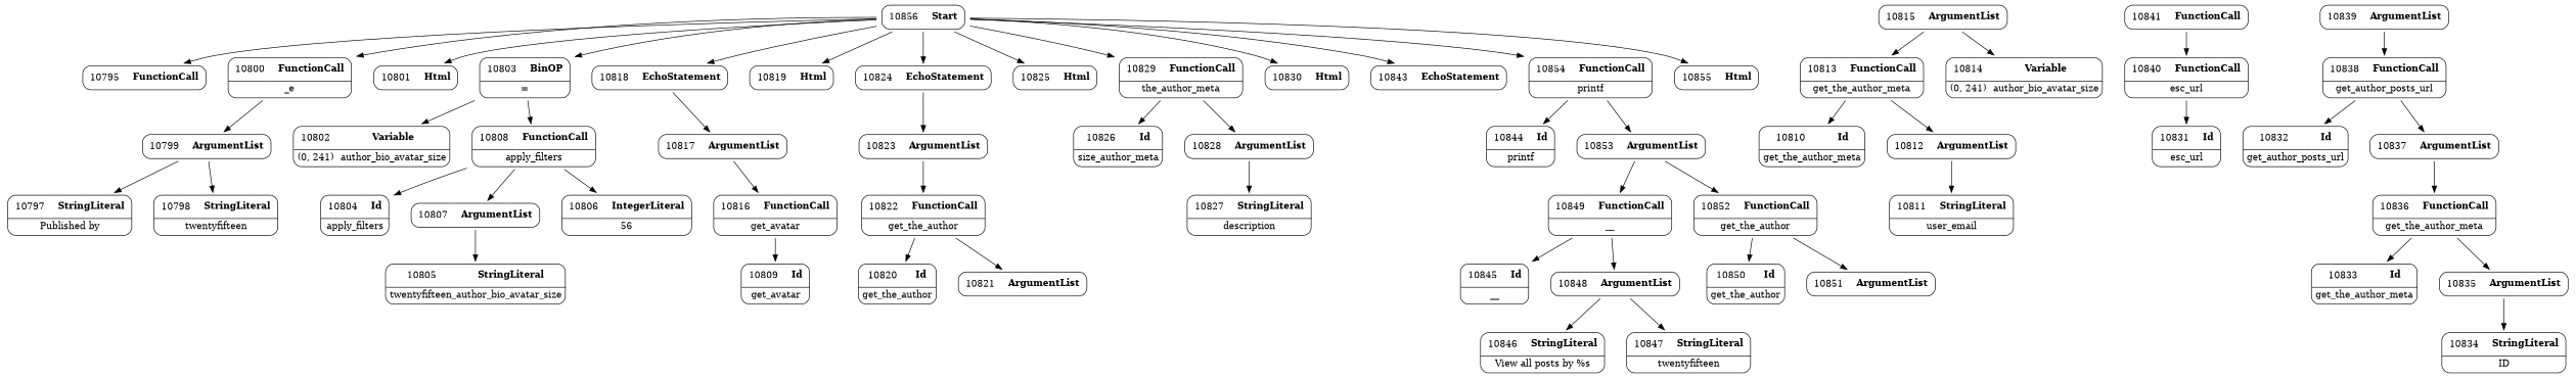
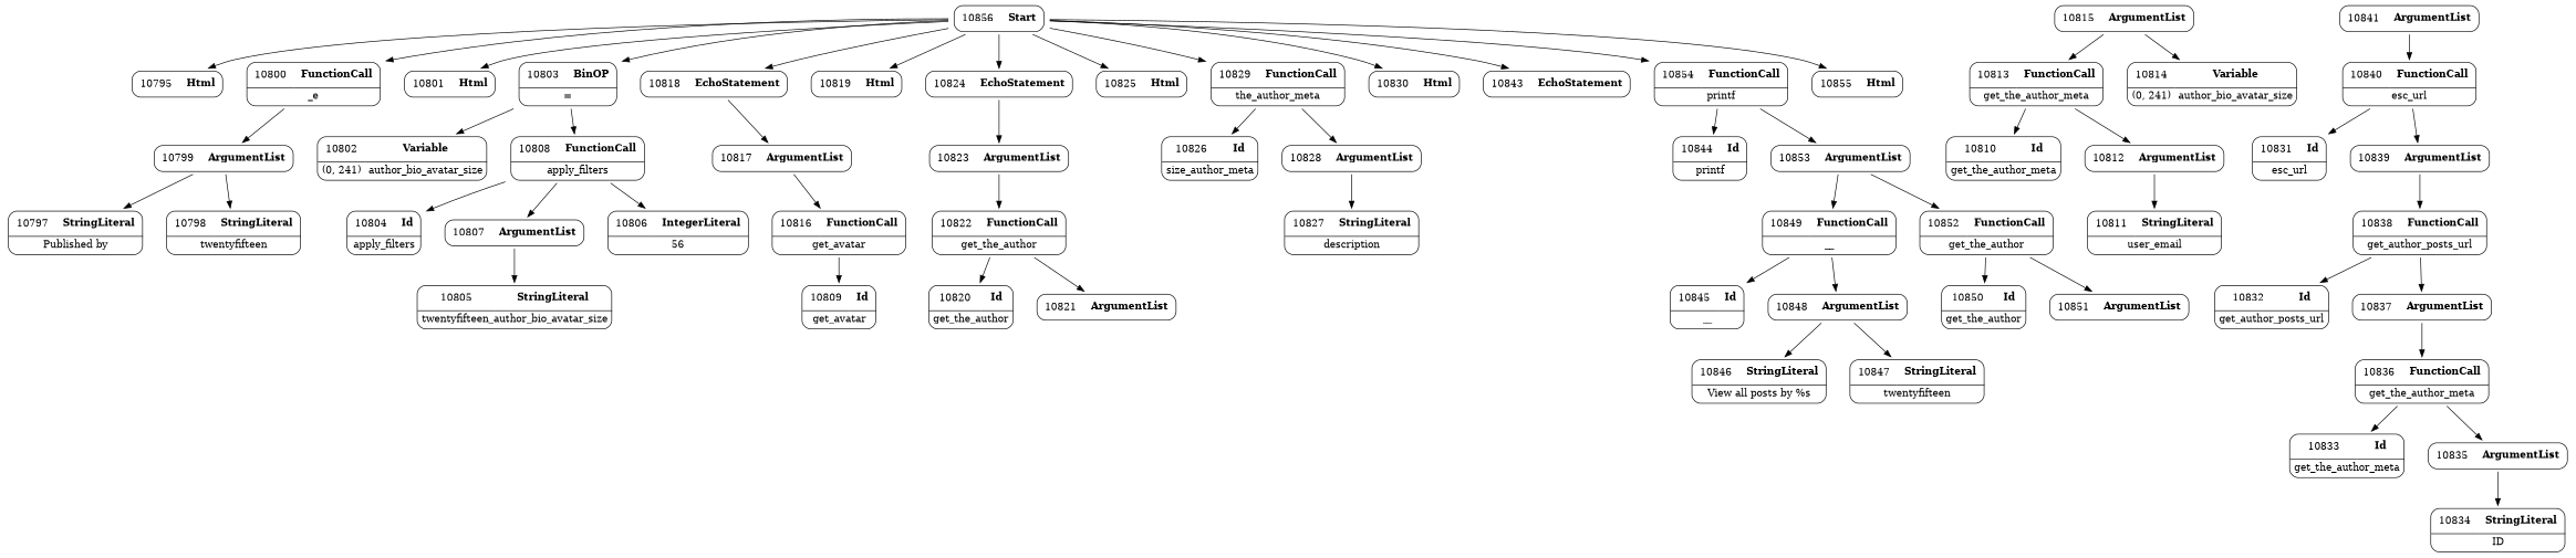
  digraph {
    node [shape=none]
    edge [weight=2]
-   n1 [label=<<TABLE border='1' cellspacing='0' cellpadding='10' style='rounded' ><TR><TD border='0'>10795</TD><TD border='0'><B>FunctionCall</B></TD></TR></TABLE>>]
+   n1 [label=<<TABLE border='1' cellspacing='0' cellpadding='10' style='rounded' ><TR><TD border='0'>10795</TD><TD border='0'><B>Html</B></TD></TR></TABLE>>]
    n2 [label=<<TABLE border='1' cellspacing='0' cellpadding='10' style='rounded' ><TR><TD border='0'>10797</TD><TD border='0'><B>StringLiteral</B></TD></TR><HR/><TR><TD border='0' cellpadding='5' colspan='2'>Published by</TD></TR></TABLE>>]
    n3 [label=<<TABLE border='1' cellspacing='0' cellpadding='10' style='rounded' ><TR><TD border='0'>10798</TD><TD border='0'><B>StringLiteral</B></TD></TR><HR/><TR><TD border='0' cellpadding='5' colspan='2'>twentyfifteen</TD></TR></TABLE>>]
    n4 [label=<<TABLE border='1' cellspacing='0' cellpadding='10' style='rounded' ><TR><TD border='0'>10799</TD><TD border='0'><B>ArgumentList</B></TD></TR></TABLE>>]
    n5 [label=<<TABLE border='1' cellspacing='0' cellpadding='10' style='rounded' ><TR><TD border='0'>10800</TD><TD border='0'><B>FunctionCall</B></TD></TR><HR/><TR><TD border='0' cellpadding='5' colspan='2'>_e</TD></TR></TABLE>>]
    n6 [label=<<TABLE border='1' cellspacing='0' cellpadding='10' style='rounded' ><TR><TD border='0'>10801</TD><TD border='0'><B>Html</B></TD></TR></TABLE>>]
    n7 [label=<<TABLE border='1' cellspacing='0' cellpadding='10' style='rounded' ><TR><TD border='0'>10802</TD><TD border='0'><B>Variable</B></TD></TR><HR/><TR><TD border='0' cellpadding='5'>(0, 241)</TD><TD border='0' cellpadding='5'>author_bio_avatar_size</TD></TR></TABLE>>]
    n8 [label=<<TABLE border='1' cellspacing='0' cellpadding='10' style='rounded' ><TR><TD border='0'>10803</TD><TD border='0'><B>BinOP</B></TD></TR><HR/><TR><TD border='0' cellpadding='5' colspan='2'>=</TD></TR></TABLE>>]
    n9 [label=<<TABLE border='1' cellspacing='0' cellpadding='10' style='rounded' ><TR><TD border='0'>10808</TD><TD border='0'><B>FunctionCall</B></TD></TR><HR/><TR><TD border='0' cellpadding='5' colspan='2'>apply_filters</TD></TR></TABLE>>]
    n10 [label=<<TABLE border='1' cellspacing='0' cellpadding='10' style='rounded' ><TR><TD border='0'>10804</TD><TD border='0'><B>Id</B></TD></TR><HR/><TR><TD border='0' cellpadding='5' colspan='2'>apply_filters</TD></TR></TABLE>>]
    n11 [label=<<TABLE border='1' cellspacing='0' cellpadding='10' style='rounded' ><TR><TD border='0'>10807</TD><TD border='0'><B>ArgumentList</B></TD></TR></TABLE>>]
    n12 [label=<<TABLE border='1' cellspacing='0' cellpadding='10' style='rounded' ><TR><TD border='0'>10806</TD><TD border='0'><B>IntegerLiteral</B></TD></TR><HR/><TR><TD border='0' cellpadding='5' colspan='2'>56</TD></TR></TABLE>>]
    n13 [label=<<TABLE border='1' cellspacing='0' cellpadding='10' style='rounded' ><TR><TD border='0'>10805</TD><TD border='0'><B>StringLiteral</B></TD></TR><HR/><TR><TD border='0' cellpadding='5' colspan='2'>twentyfifteen_author_bio_avatar_size</TD></TR></TABLE>>]
    n14 [label=<<TABLE border='1' cellspacing='0' cellpadding='10' style='rounded' ><TR><TD border='0'>10809</TD><TD border='0'><B>Id</B></TD></TR><HR/><TR><TD border='0' cellpadding='5' colspan='2'>get_avatar</TD></TR></TABLE>>]
    n15 [label=<<TABLE border='1' cellspacing='0' cellpadding='10' style='rounded' ><TR><TD border='0'>10810</TD><TD border='0'><B>Id</B></TD></TR><HR/><TR><TD border='0' cellpadding='5' colspan='2'>get_the_author_meta</TD></TR></TABLE>>]
    n16 [label=<<TABLE border='1' cellspacing='0' cellpadding='10' style='rounded' ><TR><TD border='0'>10811</TD><TD border='0'><B>StringLiteral</B></TD></TR><HR/><TR><TD border='0' cellpadding='5' colspan='2'>user_email</TD></TR></TABLE>>]
    n17 [label=<<TABLE border='1' cellspacing='0' cellpadding='10' style='rounded' ><TR><TD border='0'>10812</TD><TD border='0'><B>ArgumentList</B></TD></TR></TABLE>>]
    n18 [label=<<TABLE border='1' cellspacing='0' cellpadding='10' style='rounded' ><TR><TD border='0'>10813</TD><TD border='0'><B>FunctionCall</B></TD></TR><HR/><TR><TD border='0' cellpadding='5' colspan='2'>get_the_author_meta</TD></TR></TABLE>>]
    n19 [label=<<TABLE border='1' cellspacing='0' cellpadding='10' style='rounded' ><TR><TD border='0'>10814</TD><TD border='0'><B>Variable</B></TD></TR><HR/><TR><TD border='0' cellpadding='5'>(0, 241)</TD><TD border='0' cellpadding='5'>author_bio_avatar_size</TD></TR></TABLE>>]
    n20 [label=<<TABLE border='1' cellspacing='0' cellpadding='10' style='rounded' ><TR><TD border='0'>10815</TD><TD border='0'><B>ArgumentList</B></TD></TR></TABLE>>]
    n21 [label=<<TABLE border='1' cellspacing='0' cellpadding='10' style='rounded' ><TR><TD border='0'>10816</TD><TD border='0'><B>FunctionCall</B></TD></TR><HR/><TR><TD border='0' cellpadding='5' colspan='2'>get_avatar</TD></TR></TABLE>>]
    n22 [label=<<TABLE border='1' cellspacing='0' cellpadding='10' style='rounded' ><TR><TD border='0'>10817</TD><TD border='0'><B>ArgumentList</B></TD></TR></TABLE>>]
    n23 [label=<<TABLE border='1' cellspacing='0' cellpadding='10' style='rounded' ><TR><TD border='0'>10818</TD><TD border='0'><B>EchoStatement</B></TD></TR></TABLE>>]
    n24 [label=<<TABLE border='1' cellspacing='0' cellpadding='10' style='rounded' ><TR><TD border='0'>10819</TD><TD border='0'><B>Html</B></TD></TR></TABLE>>]
    n25 [label=<<TABLE border='1' cellspacing='0' cellpadding='10' style='rounded' ><TR><TD border='0'>10820</TD><TD border='0'><B>Id</B></TD></TR><HR/><TR><TD border='0' cellpadding='5' colspan='2'>get_the_author</TD></TR></TABLE>>]
    n26 [label=<<TABLE border='1' cellspacing='0' cellpadding='10' style='rounded' ><TR><TD border='0'>10821</TD><TD border='0'><B>ArgumentList</B></TD></TR></TABLE>>]
    n27 [label=<<TABLE border='1' cellspacing='0' cellpadding='10' style='rounded' ><TR><TD border='0'>10822</TD><TD border='0'><B>FunctionCall</B></TD></TR><HR/><TR><TD border='0' cellpadding='5' colspan='2'>get_the_author</TD></TR></TABLE>>]
    n28 [label=<<TABLE border='1' cellspacing='0' cellpadding='10' style='rounded' ><TR><TD border='0'>10823</TD><TD border='0'><B>ArgumentList</B></TD></TR></TABLE>>]
    n29 [label=<<TABLE border='1' cellspacing='0' cellpadding='10' style='rounded' ><TR><TD border='0'>10824</TD><TD border='0'><B>EchoStatement</B></TD></TR></TABLE>>]
    n30 [label=<<TABLE border='1' cellspacing='0' cellpadding='10' style='rounded' ><TR><TD border='0'>10825</TD><TD border='0'><B>Html</B></TD></TR></TABLE>>]
    n31 [label=<<TABLE border='1' cellspacing='0' cellpadding='10' style='rounded' ><TR><TD border='0'>10826</TD><TD border='0'><B>Id</B></TD></TR><HR/><TR><TD border='0' cellpadding='5' colspan='2'>size_author_meta</TD></TR></TABLE>>]
    n32 [label=<<TABLE border='1' cellspacing='0' cellpadding='10' style='rounded' ><TR><TD border='0'>10827</TD><TD border='0'><B>StringLiteral</B></TD></TR><HR/><TR><TD border='0' cellpadding='5' colspan='2'>description</TD></TR></TABLE>>]
    n33 [label=<<TABLE border='1' cellspacing='0' cellpadding='10' style='rounded' ><TR><TD border='0'>10828</TD><TD border='0'><B>ArgumentList</B></TD></TR></TABLE>>]
    n34 [label=<<TABLE border='1' cellspacing='0' cellpadding='10' style='rounded' ><TR><TD border='0'>10829</TD><TD border='0'><B>FunctionCall</B></TD></TR><HR/><TR><TD border='0' cellpadding='5' colspan='2'>the_author_meta</TD></TR></TABLE>>]
    n35 [label=<<TABLE border='1' cellspacing='0' cellpadding='10' style='rounded' ><TR><TD border='0'>10830</TD><TD border='0'><B>Html</B></TD></TR></TABLE>>]
    n36 [label=<<TABLE border='1' cellspacing='0' cellpadding='10' style='rounded' ><TR><TD border='0'>10831</TD><TD border='0'><B>Id</B></TD></TR><HR/><TR><TD border='0' cellpadding='5' colspan='2'>esc_url</TD></TR></TABLE>>]
    n37 [label=<<TABLE border='1' cellspacing='0' cellpadding='10' style='rounded' ><TR><TD border='0'>10832</TD><TD border='0'><B>Id</B></TD></TR><HR/><TR><TD border='0' cellpadding='5' colspan='2'>get_author_posts_url</TD></TR></TABLE>>]
    n38 [label=<<TABLE border='1' cellspacing='0' cellpadding='10' style='rounded' ><TR><TD border='0'>10833</TD><TD border='0'><B>Id</B></TD></TR><HR/><TR><TD border='0' cellpadding='5' colspan='2'>get_the_author_meta</TD></TR></TABLE>>]
    n39 [label=<<TABLE border='1' cellspacing='0' cellpadding='10' style='rounded' ><TR><TD border='0'>10834</TD><TD border='0'><B>StringLiteral</B></TD></TR><HR/><TR><TD border='0' cellpadding='5' colspan='2'>ID</TD></TR></TABLE>>]
    n40 [label=<<TABLE border='1' cellspacing='0' cellpadding='10' style='rounded' ><TR><TD border='0'>10835</TD><TD border='0'><B>ArgumentList</B></TD></TR></TABLE>>]
    n41 [label=<<TABLE border='1' cellspacing='0' cellpadding='10' style='rounded' ><TR><TD border='0'>10836</TD><TD border='0'><B>FunctionCall</B></TD></TR><HR/><TR><TD border='0' cellpadding='5' colspan='2'>get_the_author_meta</TD></TR></TABLE>>]
    n42 [label=<<TABLE border='1' cellspacing='0' cellpadding='10' style='rounded' ><TR><TD border='0'>10837</TD><TD border='0'><B>ArgumentList</B></TD></TR></TABLE>>]
    n43 [label=<<TABLE border='1' cellspacing='0' cellpadding='10' style='rounded' ><TR><TD border='0'>10838</TD><TD border='0'><B>FunctionCall</B></TD></TR><HR/><TR><TD border='0' cellpadding='5' colspan='2'>get_author_posts_url</TD></TR></TABLE>>]
    n44 [label=<<TABLE border='1' cellspacing='0' cellpadding='10' style='rounded' ><TR><TD border='0'>10839</TD><TD border='0'><B>ArgumentList</B></TD></TR></TABLE>>]
    n45 [label=<<TABLE border='1' cellspacing='0' cellpadding='10' style='rounded' ><TR><TD border='0'>10840</TD><TD border='0'><B>FunctionCall</B></TD></TR><HR/><TR><TD border='0' cellpadding='5' colspan='2'>esc_url</TD></TR></TABLE>>]
-   n46 [label=<<TABLE border='1' cellspacing='0' cellpadding='10' style='rounded' ><TR><TD border='0'>10841</TD><TD border='0'><B>FunctionCall</B></TD></TR></TABLE>>]
+   n46 [label=<<TABLE border='1' cellspacing='0' cellpadding='10' style='rounded' ><TR><TD border='0'>10841</TD><TD border='0'><B>ArgumentList</B></TD></TR></TABLE>>]
    n47 [label=<<TABLE border='1' cellspacing='0' cellpadding='10' style='rounded' ><TR><TD border='0'>10843</TD><TD border='0'><B>EchoStatement</B></TD></TR></TABLE>>]
    n48 [label=<<TABLE border='1' cellspacing='0' cellpadding='10' style='rounded' ><TR><TD border='0'>10844</TD><TD border='0'><B>Id</B></TD></TR><HR/><TR><TD border='0' cellpadding='5' colspan='2'>printf</TD></TR></TABLE>>]
    n49 [label=<<TABLE border='1' cellspacing='0' cellpadding='10' style='rounded' ><TR><TD border='0'>10845</TD><TD border='0'><B>Id</B></TD></TR><HR/><TR><TD border='0' cellpadding='5' colspan='2'>__</TD></TR></TABLE>>]
    n50 [label=<<TABLE border='1' cellspacing='0' cellpadding='10' style='rounded' ><TR><TD border='0'>10846</TD><TD border='0'><B>StringLiteral</B></TD></TR><HR/><TR><TD border='0' cellpadding='5' colspan='2'>View all posts by %s</TD></TR></TABLE>>]
    n51 [label=<<TABLE border='1' cellspacing='0' cellpadding='10' style='rounded' ><TR><TD border='0'>10847</TD><TD border='0'><B>StringLiteral</B></TD></TR><HR/><TR><TD border='0' cellpadding='5' colspan='2'>twentyfifteen</TD></TR></TABLE>>]
    n52 [label=<<TABLE border='1' cellspacing='0' cellpadding='10' style='rounded' ><TR><TD border='0'>10848</TD><TD border='0'><B>ArgumentList</B></TD></TR></TABLE>>]
    n53 [label=<<TABLE border='1' cellspacing='0' cellpadding='10' style='rounded' ><TR><TD border='0'>10849</TD><TD border='0'><B>FunctionCall</B></TD></TR><HR/><TR><TD border='0' cellpadding='5' colspan='2'>__</TD></TR></TABLE>>]
    n54 [label=<<TABLE border='1' cellspacing='0' cellpadding='10' style='rounded' ><TR><TD border='0'>10850</TD><TD border='0'><B>Id</B></TD></TR><HR/><TR><TD border='0' cellpadding='5' colspan='2'>get_the_author</TD></TR></TABLE>>]
    n55 [label=<<TABLE border='1' cellspacing='0' cellpadding='10' style='rounded' ><TR><TD border='0'>10851</TD><TD border='0'><B>ArgumentList</B></TD></TR></TABLE>>]
    n56 [label=<<TABLE border='1' cellspacing='0' cellpadding='10' style='rounded' ><TR><TD border='0'>10852</TD><TD border='0'><B>FunctionCall</B></TD></TR><HR/><TR><TD border='0' cellpadding='5' colspan='2'>get_the_author</TD></TR></TABLE>>]
    n57 [label=<<TABLE border='1' cellspacing='0' cellpadding='10' style='rounded' ><TR><TD border='0'>10853</TD><TD border='0'><B>ArgumentList</B></TD></TR></TABLE>>]
    n58 [label=<<TABLE border='1' cellspacing='0' cellpadding='10' style='rounded' ><TR><TD border='0'>10854</TD><TD border='0'><B>FunctionCall</B></TD></TR><HR/><TR><TD border='0' cellpadding='5' colspan='2'>printf</TD></TR></TABLE>>]
    n59 [label=<<TABLE border='1' cellspacing='0' cellpadding='10' style='rounded' ><TR><TD border='0'>10855</TD><TD border='0'><B>Html</B></TD></TR></TABLE>>]
    n60 [label=<<TABLE border='1' cellspacing='0' cellpadding='10' style='rounded' ><TR><TD border='0'>10856</TD><TD border='0'><B>Start</B></TD></TR></TABLE>>]
    n4 -> n2
    n4 -> n3
    n5 -> n4
    n8 -> n7
    n8 -> n9
    n9 -> n10
    n9 -> n11
    n9 -> n12
    n11 -> n13
    n17 -> n16
    n18 -> n15
    n18 -> n17
    n20 -> n18
    n20 -> n19
    n21 -> n14
    n22 -> n21
    n23 -> n22
    n27 -> n25
    n27 -> n26
    n28 -> n27
    n29 -> n28
    n33 -> n32
    n34 -> n31
    n34 -> n33
    n40 -> n39
    n41 -> n38
    n41 -> n40
    n42 -> n41
    n43 -> n37
    n43 -> n42
    n44 -> n43
    n45 -> n36
+   n45 -> n44
    n46 -> n45
    n52 -> n50
    n52 -> n51
    n53 -> n49
    n53 -> n52
    n56 -> n54
    n56 -> n55
    n57 -> n53
    n57 -> n56
    n58 -> n48
    n58 -> n57
    n60 -> n1
    n60 -> n5
    n60 -> n6
    n60 -> n8
    n60 -> n23
    n60 -> n24
    n60 -> n29
    n60 -> n30
    n60 -> n34
    n60 -> n35
    n60 -> n47
    n60 -> n58
    n60 -> n59
  }
